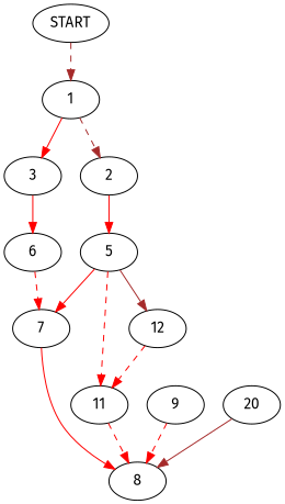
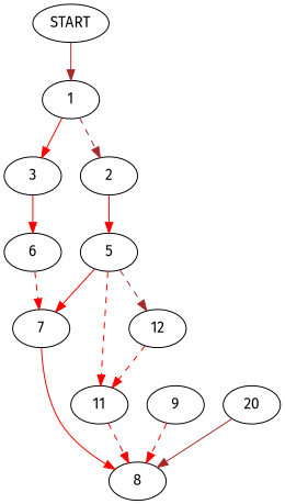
  digraph {
    fontname="Fira Sans"
    node [fontname="Fira Sans"]
    edge [color=red fontname="Fira Sans" style=solid]
    n1 [label=START]
    1
    2
    3
    5
    6
    7
    11
    12
    8
    9
    n12 [label=20]
-   n1 -> 1 [color=brown style=dashed]
+   n1 -> 1 [color=brown]
    1 -> 2 [color=brown style=dashed]
    1 -> 3
    2 -> 5
    3 -> 6
    5 -> 7
    5 -> 11 [style=dashed]
-   5 -> 12 [color=brown]
+   5 -> 12 [color=brown style=dashed]
    6 -> 7 [style=dashed]
    7 -> 8
    11 -> 8 [style=dashed]
    12 -> 11 [style=dashed]
    9 -> 8 [style=dashed]
    n12 -> 8 [color=brown]
  }
